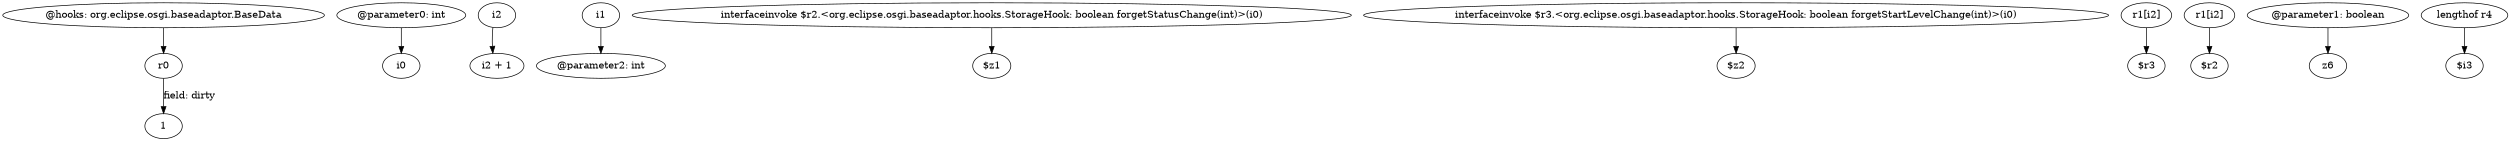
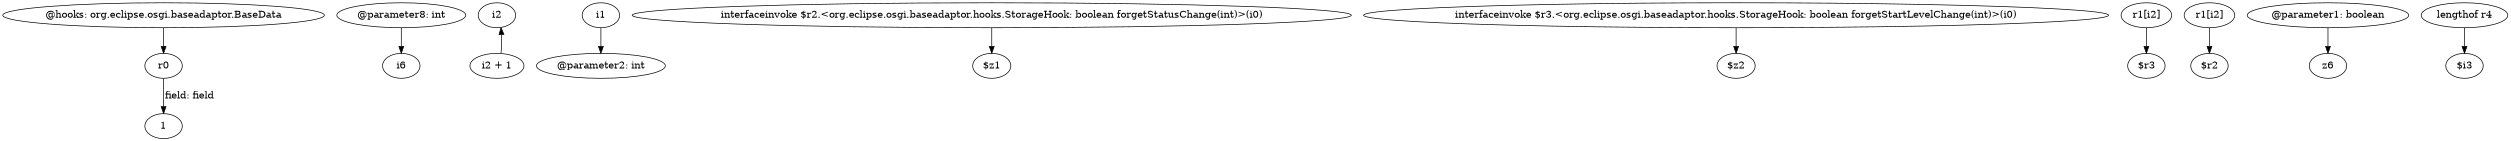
  digraph {
    fontname="DejaVu Serif"
    node [fontname="DejaVu Serif"]
    edge [fontname="DejaVu Serif"]
    n1 [label="@hooks: org.eclipse.osgi.baseadaptor.BaseData"]
    n2 [label=r0]
    n3 [label=1]
-   n4 [label="@parameter0: int"]
-   n5 [label=i0]
+   n4 [label="@parameter8: int"]
+   n5 [label=i6]
    n6 [label=i2]
    n7 [label="@parameter2: int"]
    n8 [label=i1]
    n9 [label="interfaceinvoke $r2.<org.eclipse.osgi.baseadaptor.hooks.StorageHook: boolean forgetStatusChange(int)>(i0)"]
    n10 [label="$z1"]
    n11 [label="interfaceinvoke $r3.<org.eclipse.osgi.baseadaptor.hooks.StorageHook: boolean forgetStartLevelChange(int)>(i0)"]
    n12 [label="$z2"]
    n13 [label="r1[i2]"]
    n14 [label="$r3"]
    n15 [label="i2 + 1"]
    n16 [label="r1[i2]"]
    n17 [label="$r2"]
    n18 [label="@parameter1: boolean"]
    n19 [label=z6]
    n20 [label="lengthof r4"]
    n21 [label="$i3"]
    n1 -> n2
-   n2 -> n3 [label="field: dirty"]
+   n2 -> n3 [label="field: field"]
    n4 -> n5
    n8 -> n7
    n9 -> n10
    n11 -> n12
    n13 -> n14
-   n6 -> n15
+   n15 -> n6
    n16 -> n17
    n18 -> n19
    n20 -> n21
  }
